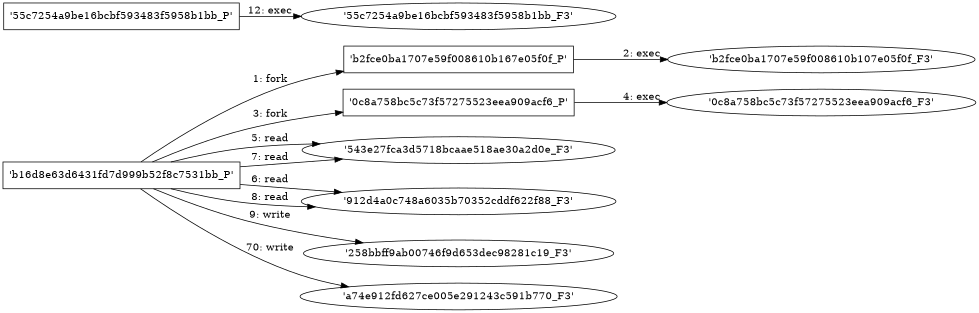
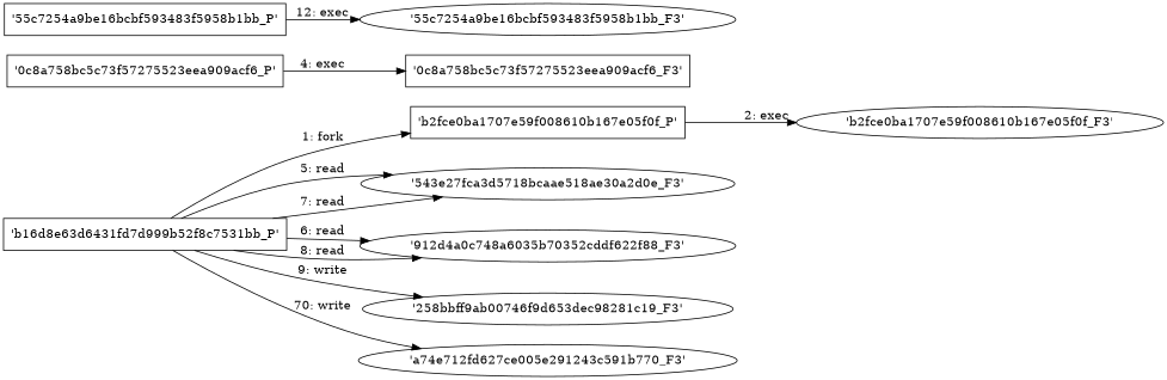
  digraph {
    engine=neato
    fixedsize=false
    fontsize=10
    nodesep=0.3
    rankdir=LR
    ranksep=0
    splines=true
    node [node_type=Process shape=ellipse]
    "'b16d8e63d6431fd7d999b52f8c7531bb_P'" [shape=box]
    "'b2fce0ba1707e59f008610b167e05f0f_P'" [shape=box]
    "'0c8a758bc5c73f57275523eea909acf6_P'" [shape=box]
    "'543e27fca3d5718bcaae518ae30a2d0e_F3'" [node_type=file]
    "'912d4a0c748a6035b70352cddf622f88_F3'" [node_type=file]
    "'258bbff9ab00746f9d653dec98281c19_F3'" [node_type=file]
-   "'a74e712fd627ce005e291243c591b770_F3'" [node_type=file label="'a74e912fd627ce005e291243c591b770_F3'"]
-   "'b2fce0ba1707e59f008610b167e05f0f_F3'" [node_type=File label="'b2fce0ba1707e59f008610b107e05f0f_F3'"]
-   "'0c8a758bc5c73f57275523eea909acf6_F3'" [node_type=File]
+   "'a74e712fd627ce005e291243c591b770_F3'" [node_type=file]
+   "'b2fce0ba1707e59f008610b167e05f0f_F3'" [node_type=File]
+   "'0c8a758bc5c73f57275523eea909acf6_F3'" [node_type=File shape=box]
    "'55c7254a9be16bcbf593483f5958b1bb_P'" [shape=box]
    "'55c7254a9be16bcbf593483f5958b1bb_F3'" [node_type=File]
    "'b16d8e63d6431fd7d999b52f8c7531bb_P'" -> "'b2fce0ba1707e59f008610b167e05f0f_P'" [label="1: fork"]
-   "'b16d8e63d6431fd7d999b52f8c7531bb_P'" -> "'0c8a758bc5c73f57275523eea909acf6_P'" [label="3: fork"]
    "'b16d8e63d6431fd7d999b52f8c7531bb_P'" -> "'543e27fca3d5718bcaae518ae30a2d0e_F3'" [label="5: read"]
    "'b16d8e63d6431fd7d999b52f8c7531bb_P'" -> "'543e27fca3d5718bcaae518ae30a2d0e_F3'" [label="7: read"]
    "'b16d8e63d6431fd7d999b52f8c7531bb_P'" -> "'912d4a0c748a6035b70352cddf622f88_F3'" [label="6: read"]
    "'b16d8e63d6431fd7d999b52f8c7531bb_P'" -> "'912d4a0c748a6035b70352cddf622f88_F3'" [label="8: read"]
    "'b16d8e63d6431fd7d999b52f8c7531bb_P'" -> "'258bbff9ab00746f9d653dec98281c19_F3'" [label="9: write"]
    "'b16d8e63d6431fd7d999b52f8c7531bb_P'" -> "'a74e712fd627ce005e291243c591b770_F3'" [label="70: write"]
    "'b2fce0ba1707e59f008610b167e05f0f_P'" -> "'b2fce0ba1707e59f008610b167e05f0f_F3'" [label="2: exec"]
    "'0c8a758bc5c73f57275523eea909acf6_P'" -> "'0c8a758bc5c73f57275523eea909acf6_F3'" [label="4: exec"]
    "'55c7254a9be16bcbf593483f5958b1bb_P'" -> "'55c7254a9be16bcbf593483f5958b1bb_F3'" [label="12: exec"]
  }
